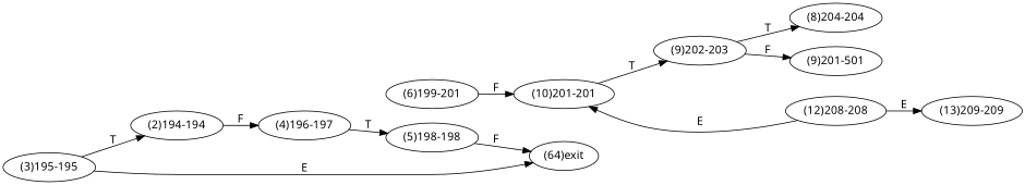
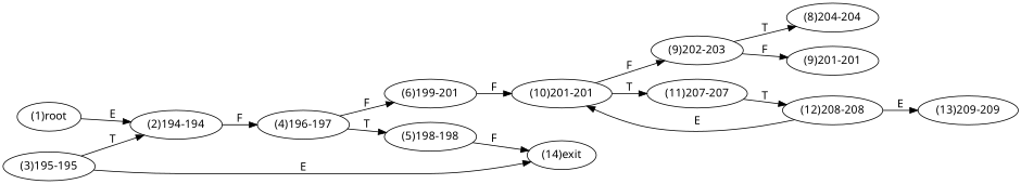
  digraph {
    fontname="Noto Sans"
    rankdir=LR
    node [fontname="Noto Sans"]
    edge [fontname="Noto Sans"]
+   n1 [label="(1)root"]
    n2 [label="(2)194-194"]
    n3 [label="(4)196-197"]
    n4 [label="(3)195-195"]
-   n5 [label="(64)exit"]
+   n5 [label="(14)exit"]
    n6 [label="(5)198-198"]
    n7 [label="(6)199-201"]
    n8 [label="(10)201-201"]
    n9 [label="(9)202-203"]
+   n10 [label="(11)207-207"]
    n11 [label="(8)204-204"]
-   n12 [label="(9)201-501"]
+   n12 [label="(9)201-201"]
    n13 [label="(12)208-208"]
    n14 [label="(13)209-209"]
+   n1 -> n2 [label=E]
    n2 -> n3 [label=F]
    n3 -> n6 [label=T]
+   n3 -> n7 [label=F]
    n4 -> n2 [label=T]
    n4 -> n5 [label=E]
    n6 -> n5 [label=F]
    n7 -> n8 [label=F]
-   n8 -> n9 [label=T]
+   n8 -> n9 [label=F]
+   n8 -> n10 [label=T]
    n9 -> n11 [label=T]
    n9 -> n12 [label=F]
+   n10 -> n13 [label=T]
    n13 -> n8 [label=E]
    n13 -> n14 [label=E]
  }
